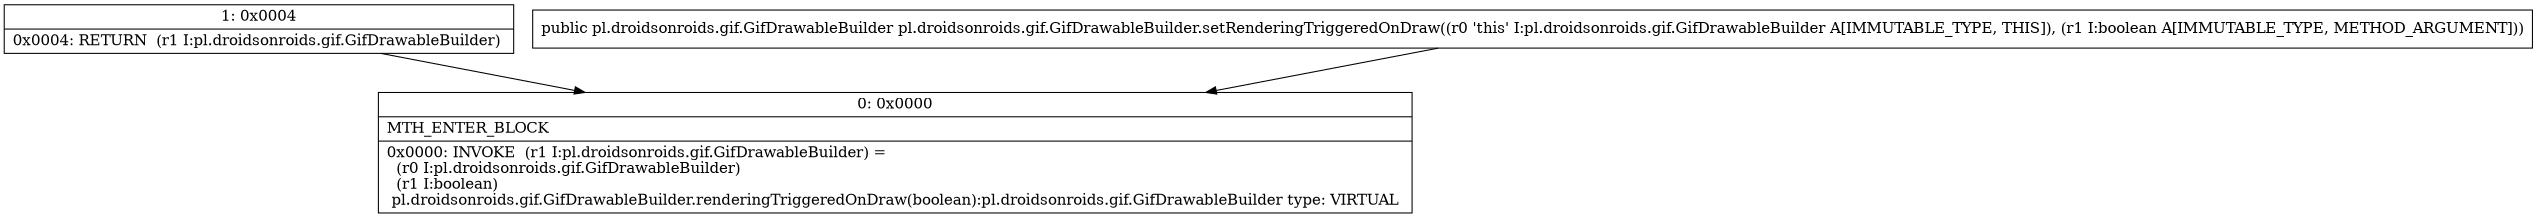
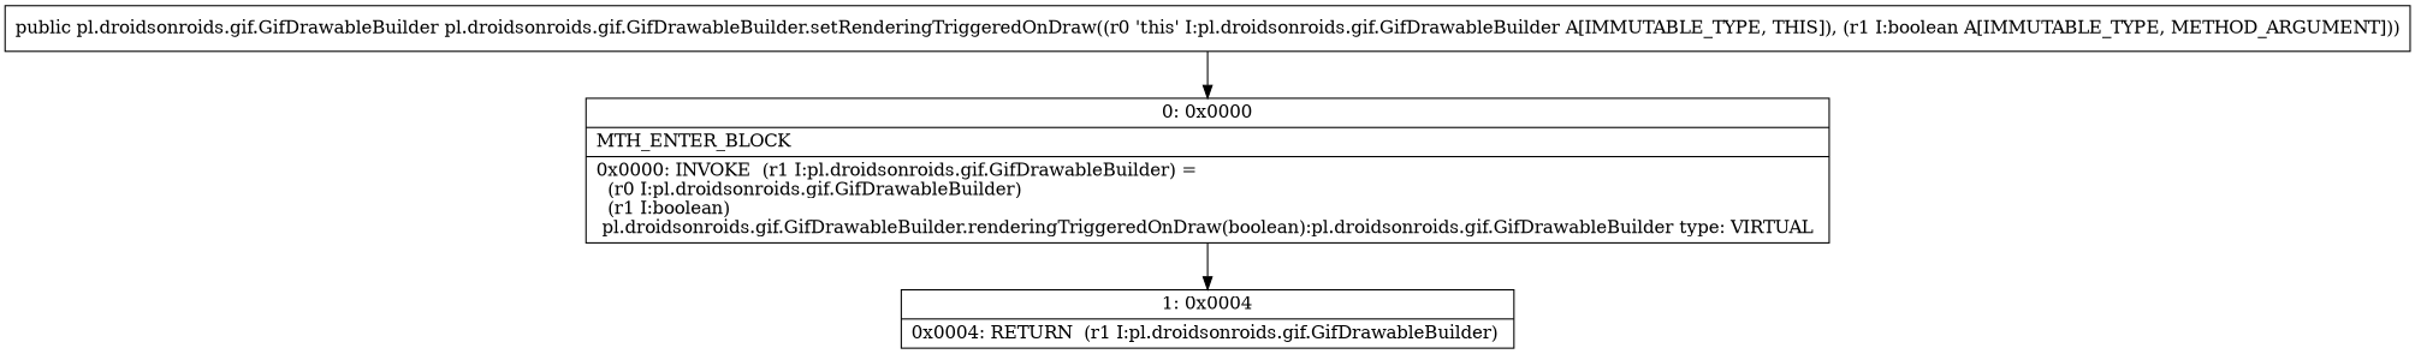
  digraph {
    node [shape=record]
    n1 [label="{0\:\ 0x0000|MTH_ENTER_BLOCK\l|0x0000: INVOKE  (r1 I:pl.droidsonroids.gif.GifDrawableBuilder) = \l  (r0 I:pl.droidsonroids.gif.GifDrawableBuilder)\l  (r1 I:boolean)\l pl.droidsonroids.gif.GifDrawableBuilder.renderingTriggeredOnDraw(boolean):pl.droidsonroids.gif.GifDrawableBuilder type: VIRTUAL \l}"]
    n2 [label="{1\:\ 0x0004|0x0004: RETURN  (r1 I:pl.droidsonroids.gif.GifDrawableBuilder) \l}"]
    n3 [label="{public pl.droidsonroids.gif.GifDrawableBuilder pl.droidsonroids.gif.GifDrawableBuilder.setRenderingTriggeredOnDraw((r0 'this' I:pl.droidsonroids.gif.GifDrawableBuilder A[IMMUTABLE_TYPE, THIS]), (r1 I:boolean A[IMMUTABLE_TYPE, METHOD_ARGUMENT])) }"]
-   n2 -> n1
+   n1 -> n2
    n3 -> n1
  }
